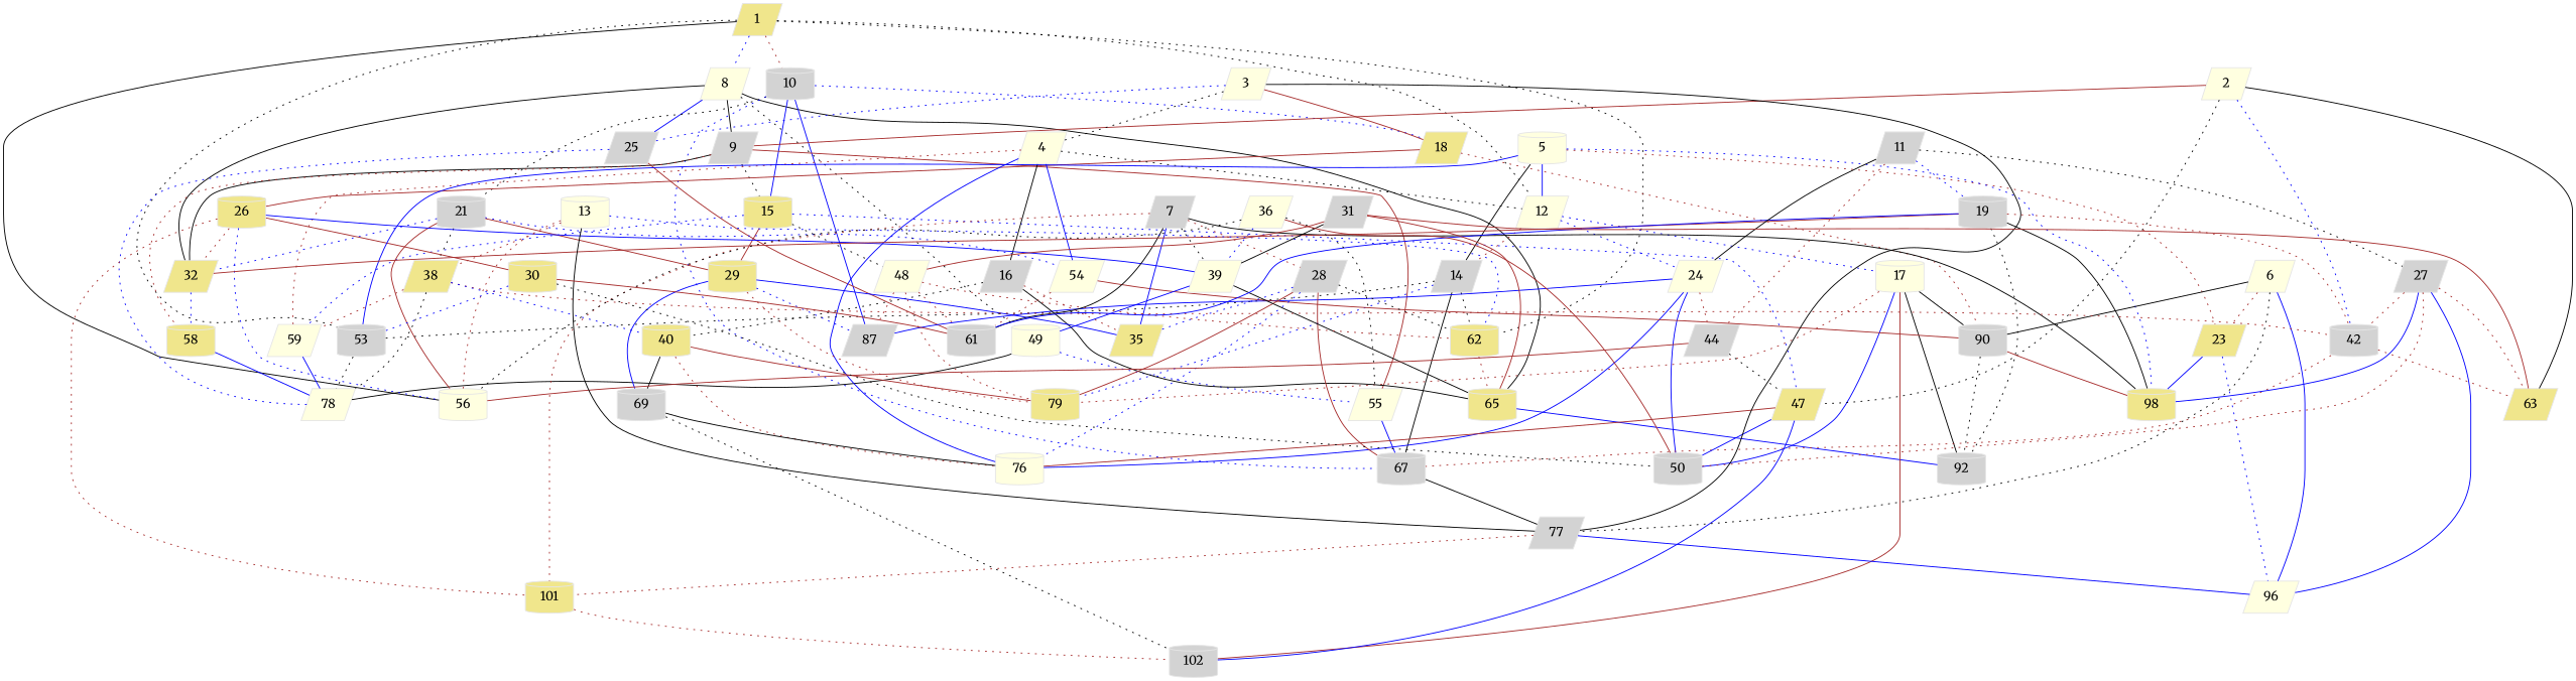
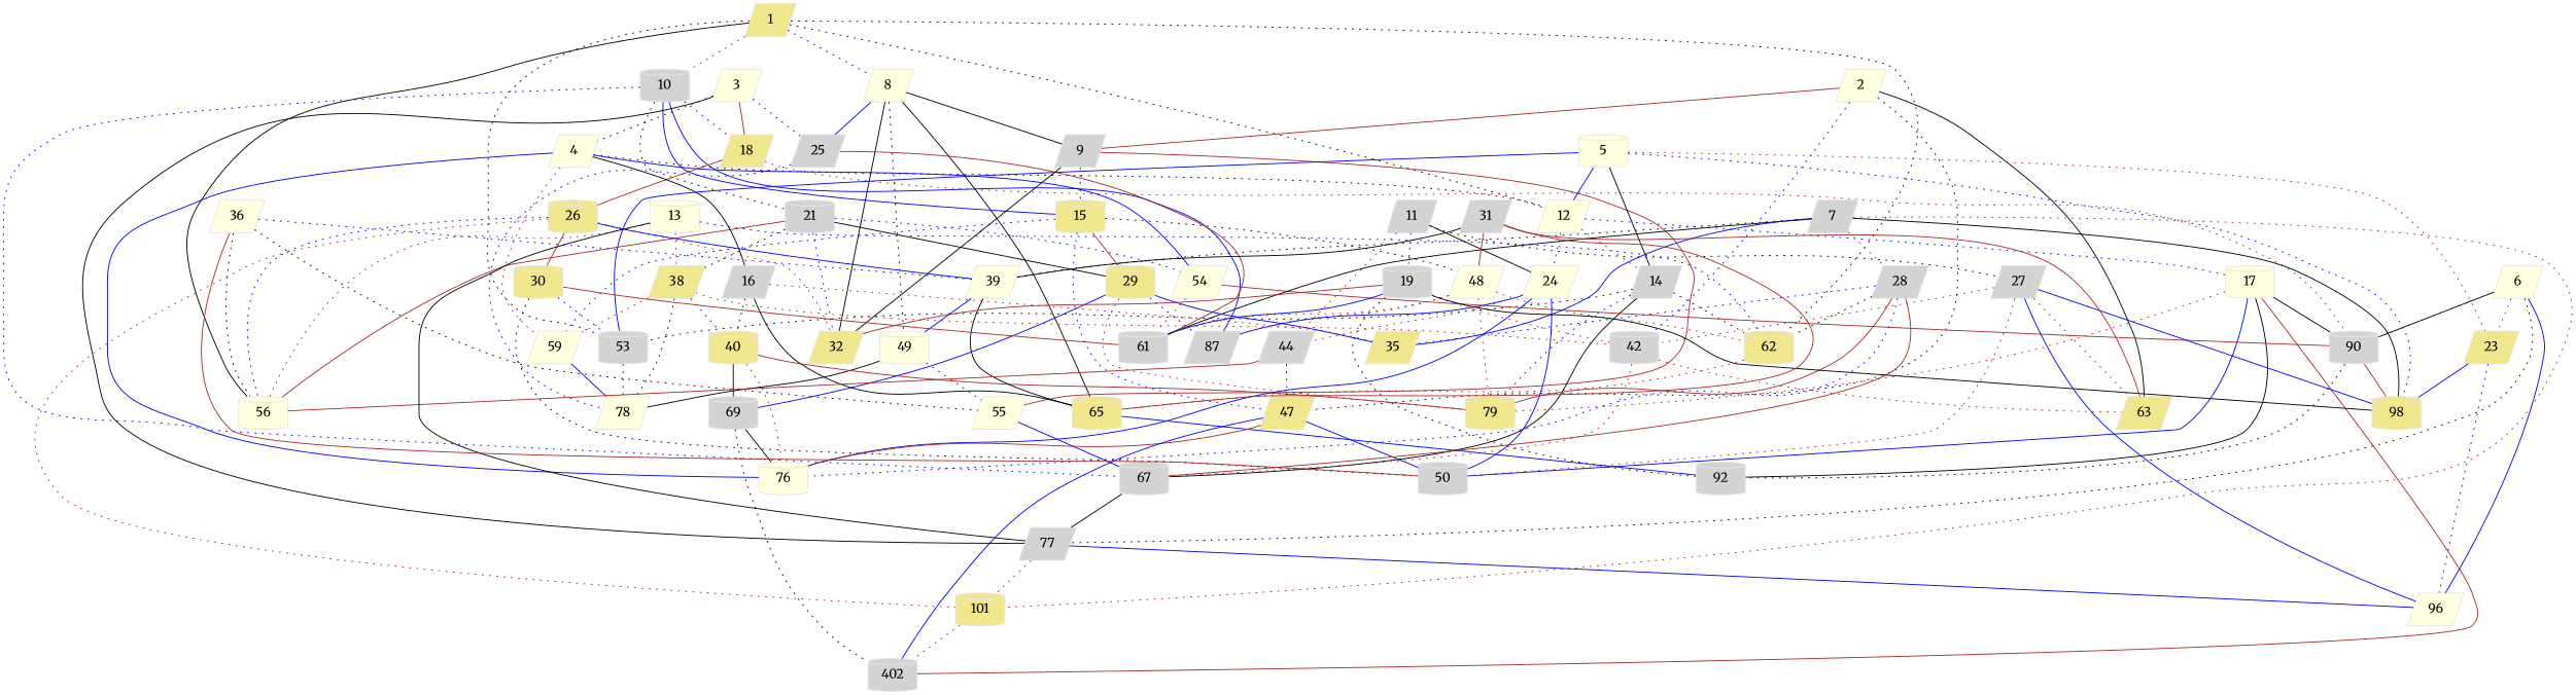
  graph {
    fontname=Merriweather
    node [color=gray90 fillcolor=lightgrey fontname=Merriweather shape=parallelogram style=filled]
    edge [color=brown fontname=Merriweather style=dotted]
    1 [fillcolor=khaki super="+85"]
    8 [fillcolor=lightyellow super="+20"]
    10 [shape=cylinder super="+91"]
    12 [fillcolor=lightyellow super="+52"]
    53 [shape=cylinder super="+70"]
    56 [fillcolor=lightyellow shape=cylinder super="+73"]
    62 [fillcolor=khaki shape=cylinder super="+97"]
    9 [super="+81"]
    25
    32 [fillcolor=khaki super="+60"]
    49 [fillcolor=lightyellow shape=cylinder]
    65 [fillcolor=khaki shape=cylinder super="+82"]
    18 [fillcolor=khaki]
    15 [fillcolor=khaki shape=cylinder super="+33"]
    21 [shape=cylinder super="+34"]
    67 [shape=cylinder super="+71"]
    87
    14 [super="+22"]
    24 [fillcolor=lightyellow super="+37"]
    17 [fillcolor=lightyellow shape=cylinder super="+46"]
    78 [fillcolor=lightyellow super="+84"]
    55 [fillcolor=lightyellow]
-   58 [fillcolor=khaki shape=cylinder]
    2 [fillcolor=lightyellow]
    42 [shape=cylinder super="+89"]
    47 [fillcolor=khaki super="+66"]
    63 [fillcolor=khaki]
    76 [fillcolor=lightyellow shape=cylinder super="+93"]
    50 [shape=cylinder super="+95"]
-   102 [shape=cylinder]
+   102 [shape=cylinder label=402]
    4 [fillcolor=lightyellow super="+74"]
    16
    54 [fillcolor=lightyellow]
    59 [fillcolor=lightyellow]
    3 [fillcolor=lightyellow]
    77 [super="+80"]
    90 [shape=cylinder super="+94"]
    26 [fillcolor=khaki shape=cylinder super="+41"]
    61 [shape=cylinder super="+86"]
    96 [fillcolor=lightyellow]
    101 [fillcolor=khaki shape=cylinder]
    35 [fillcolor=khaki]
    40 [fillcolor=khaki shape=cylinder super="+57"]
    5 [fillcolor=lightyellow shape=cylinder super="+45"]
    23 [fillcolor=khaki]
    98 [fillcolor=khaki shape=cylinder super="+100"]
    79 [fillcolor=khaki shape=cylinder super="+99"]
    6 [fillcolor=lightyellow]
    92 [shape=cylinder]
    7 [super="+51"]
    28 [super="+72"]
    39 [fillcolor=lightyellow super="+43"]
    29 [fillcolor=khaki shape=cylinder super="+88"]
    48 [fillcolor=lightyellow super="+68"]
    38 [fillcolor=khaki super="+64"]
    19 [shape=cylinder super="+83"]
    11
    27 [super="+75"]
    44
    13 [fillcolor=lightyellow shape=cylinder]
    69 [shape=cylinder]
    30 [fillcolor=khaki shape=cylinder]
    31
    36 [fillcolor=lightyellow]
    1 -- 8 [color=blue]
    1 -- 10
    1 -- 12 [color=black]
    1 -- 53 [color=black]
    1 -- 56 [color=black style=solid]
    1 -- 62 [color=black]
    8 -- 9 [color=black style=solid]
    8 -- 25 [color=blue style=solid]
    8 -- 32 [color=black style=solid]
    8 -- 49 [color=black]
    8 -- 65 [color=black style=solid]
    10 -- 18 [color=blue]
    10 -- 15 [color=blue style=solid]
    10 -- 21 [color=black]
    10 -- 67 [color=blue]
    10 -- 87 [color=blue style=solid]
    12 -- 14
    12 -- 24 [color=blue]
    12 -- 17 [color=blue]
    53 -- 78 [color=black]
    62 -- 65
    9 -- 32 [color=black style=solid]
    9 -- 15 [color=black]
    9 -- 55 [style=solid]
-   9 -- 58
    25 -- 78 [color=blue]
    25 -- 61 [style=solid]
-   32 -- 58 [color=blue]
    49 -- 78 [color=black style=solid]
    49 -- 55 [color=blue]
    65 -- 92 [color=blue style=solid]
    18 -- 90
    18 -- 26 [style=solid]
    15 -- 47 [color=blue]
    15 -- 59 [color=blue]
    15 -- 29 [style=solid]
    15 -- 48 [color=black]
    21 -- 56 [style=solid]
    21 -- 32 [color=blue]
    21 -- 54 [color=blue]
-   21 -- 29 [style=solid]
+   21 -- 29 [color=black style=solid]
    21 -- 38 [color=black]
    67 -- 77 [color=black style=solid]
    14 -- 53 [color=black]
    14 -- 62 [color=black]
    14 -- 67 [color=black style=solid]
    14 -- 79 [color=blue]
    24 -- 87 [color=blue style=solid]
    24 -- 76 [color=blue style=solid]
    24 -- 50 [color=blue style=solid]
    24 -- 44
    17 -- 50 [color=blue style=solid]
    17 -- 102 [style=solid]
    17 -- 90 [color=black style=solid]
    17 -- 79
    17 -- 92 [color=black style=solid]
    55 -- 67 [color=blue style=solid]
-   58 -- 78 [color=blue style=solid]
    2 -- 9 [style=solid]
    2 -- 42 [color=blue]
    2 -- 47 [color=black]
    2 -- 63 [color=black style=solid]
    42 -- 67
    42 -- 63
    47 -- 76 [style=solid]
    47 -- 50 [color=blue style=solid]
    47 -- 102 [color=blue style=solid]
    4 -- 12 [color=black]
    4 -- 76 [color=blue style=solid]
    4 -- 16 [color=black style=solid]
    4 -- 54 [color=blue style=solid]
    4 -- 59
    16 -- 65 [color=black style=solid]
    16 -- 35
    16 -- 40 [color=black]
    54 -- 90 [style=solid]
    54 -- 61
    59 -- 78 [color=blue style=solid]
    3 -- 25 [color=blue]
    3 -- 18 [style=solid]
    3 -- 4 [color=black]
    3 -- 77 [color=black style=solid]
    77 -- 96 [color=blue style=solid]
    77 -- 101
    90 -- 98 [style=solid]
    90 -- 92 [color=black]
    26 -- 56 [color=blue]
    26 -- 32
    26 -- 101
    26 -- 39 [color=blue style=solid]
    26 -- 30 [style=solid]
    101 -- 102
    40 -- 76
    40 -- 79 [style=solid]
    40 -- 69 [color=black style=solid]
    5 -- 12 [color=blue style=solid]
    5 -- 53 [color=blue style=solid weight=2]
    5 -- 14 [color=black style=solid]
    5 -- 23
    5 -- 98 [color=blue]
    23 -- 96 [color=blue]
    23 -- 98 [color=blue style=solid]
    6 -- 77 [color=black]
    6 -- 90 [color=black style=solid]
    6 -- 96 [color=blue style=solid]
    6 -- 23
    7 -- 61 [color=black style=solid]
    7 -- 101
    7 -- 35 [color=blue style=solid]
    7 -- 98 [color=black style=solid]
    7 -- 28
    7 -- 39 [color=black]
    28 -- 62 [color=black]
    28 -- 67 [style=solid]
    28 -- 76 [color=blue]
    28 -- 35 [color=blue]
    28 -- 79 [style=solid]
    39 -- 49 [color=blue style=solid]
    39 -- 65 [color=black style=solid]
    29 -- 87 [color=blue]
    29 -- 35 [color=blue style=solid]
    29 -- 79
    29 -- 69 [color=blue style=solid]
    48 -- 62
    48 -- 87
    48 -- 61
    48 -- 79
    38 -- 78 [color=black]
    38 -- 42
    38 -- 59
    38 -- 40 [color=blue]
    19 -- 32 [style=solid]
    19 -- 42
    19 -- 61 [color=blue style=solid]
    19 -- 98 [color=black style=solid]
    19 -- 92 [color=black]
    11 -- 24 [color=black style=solid]
    11 -- 19 [color=blue]
    11 -- 27 [color=black]
    11 -- 44
    27 -- 42
    27 -- 63
    27 -- 50
    27 -- 96 [color=blue style=solid]
    27 -- 98 [color=blue style=solid]
    44 -- 56 [style=solid]
    44 -- 47 [color=black]
    13 -- 56
    13 -- 62 [color=blue]
    13 -- 77 [color=black style=solid]
    13 -- 38
    69 -- 76 [color=black style=solid]
    69 -- 102 [color=black]
    30 -- 53 [color=blue]
    30 -- 50 [color=black]
    30 -- 61 [style=solid]
    31 -- 65 [style=solid]
    31 -- 63 [style=solid]
    31 -- 39 [color=black style=solid]
    31 -- 48 [style=solid]
    36 -- 56 [color=black]
    36 -- 55 [color=black]
    36 -- 50 [style=solid]
    36 -- 39 [color=blue]
  }
